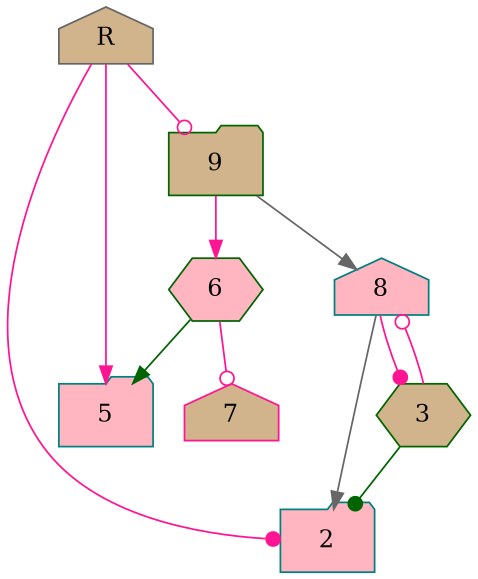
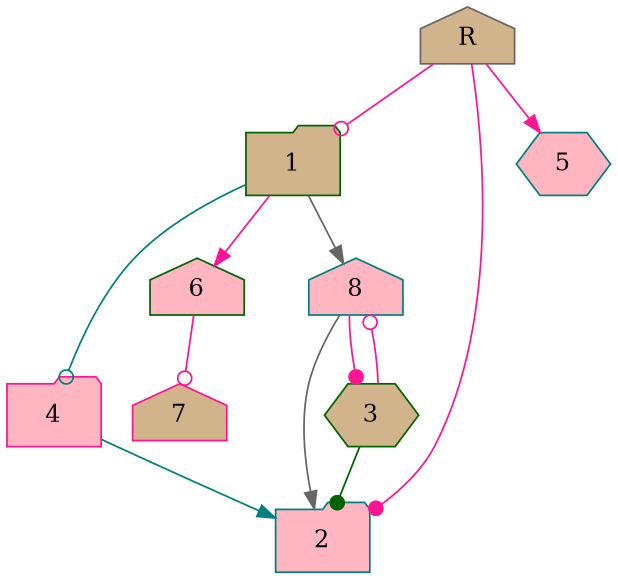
  digraph {
    node [color=darkgreen fillcolor=lightpink shape=folder style=filled]
    edge [arrowhead=normal color=deeppink]
-   1 [fillcolor=tan label=9]
-   6 [shape=hexagon]
+   1 [fillcolor=tan]
+   4 [color=deeppink]
+   6 [shape=house]
    8 [color=teal shape=house]
    2 [color=teal]
    7 [color=deeppink fillcolor=tan shape=house]
-   5 [color=teal]
+   5 [color=teal shape=hexagon]
    3 [fillcolor=tan shape=hexagon]
    R [color=gray40 fillcolor=tan shape=house]
+   1 -> 4 [arrowhead=odot color=teal]
    1 -> 6
    1 -> 8 [color=gray40]
+   4 -> 2 [color=teal]
    6 -> 7 [arrowhead=odot]
-   6 -> 5 [color=darkgreen]
    8 -> 2 [color=gray40]
    8 -> 3 [arrowhead=dot]
    3 -> 8 [arrowhead=odot]
    3 -> 2 [arrowhead=dot color=darkgreen]
    R -> 1 [arrowhead=odot]
    R -> 2 [arrowhead=dot]
    R -> 5
  }
